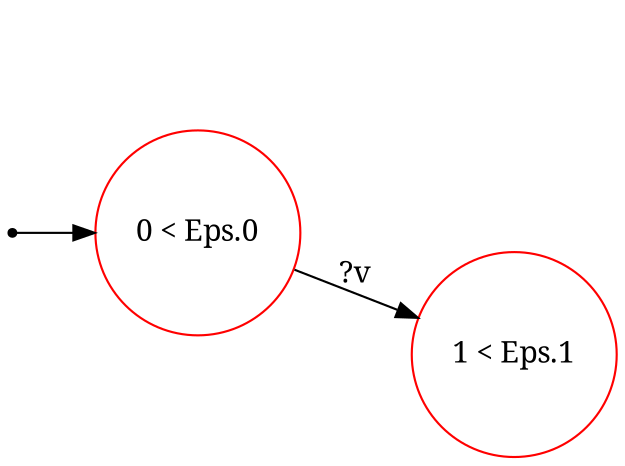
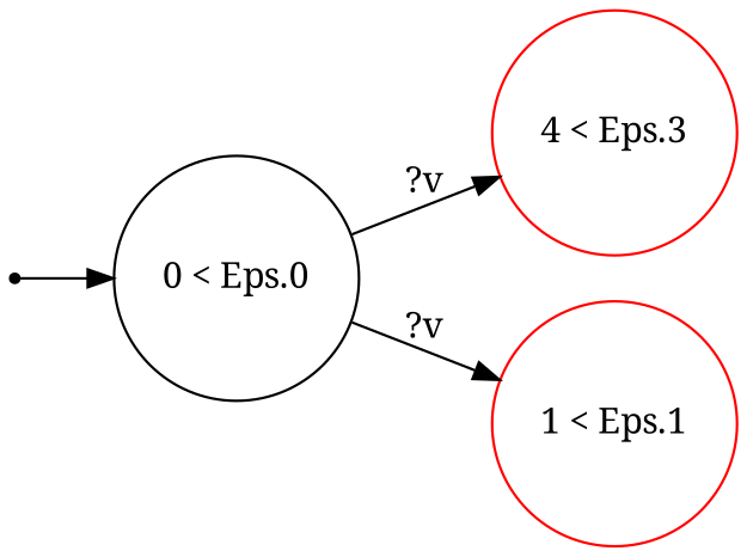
  digraph {
    fontname="Noto Serif"
    rankdir=LR
    node [fontname="Noto Serif" shape=circle]
    edge [fontname="Noto Serif"]
    ENTRY [shape=point]
-   n2 [label="0 < Eps.0\n" color=red]
+   n2 [label="0 < Eps.0\n"]
+   n3 [color=red label="4 < Eps.3\n"]
    n4 [color=red label="1 < Eps.1\n"]
    ENTRY -> n2
+   n2 -> n3 [label="?v"]
    n2 -> n4 [label="?v"]
  }
